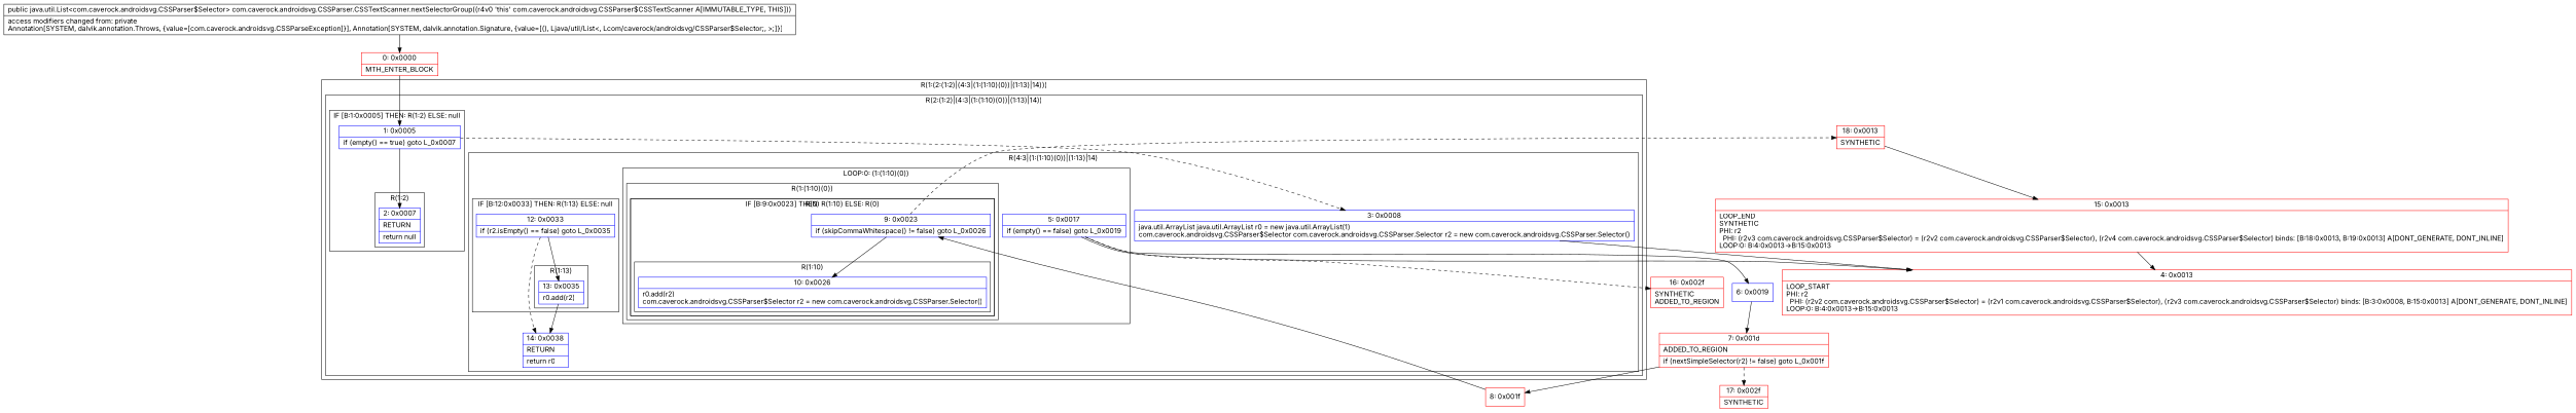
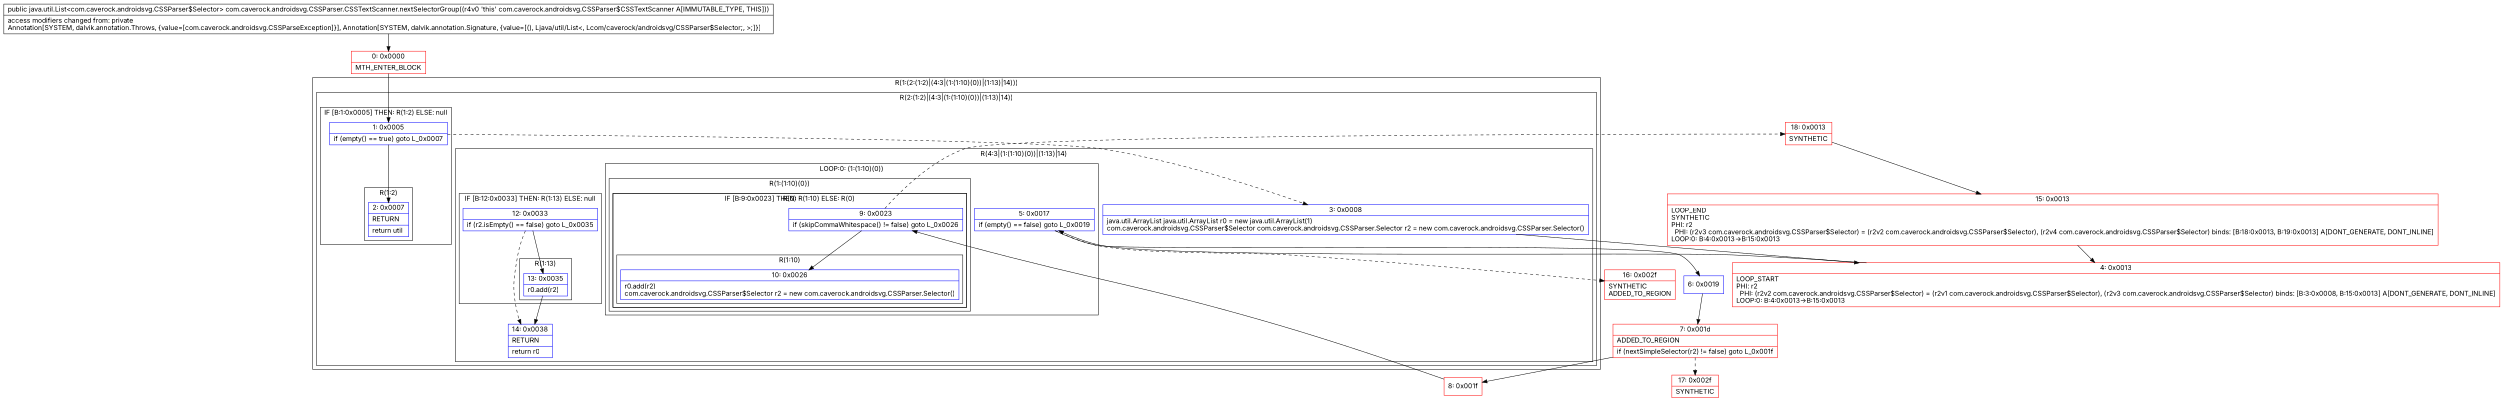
  digraph {
    fontname=Inter
    node [color=blue fontname=Inter shape=record]
    edge [fontname=Inter]
-   n1 [label="{2\:\ 0x0007|RETURN\l|return null\l}"]
+   n1 [label="{2\:\ 0x0007|RETURN\l|return util\l}"]
    n2 [label="{1\:\ 0x0005|if (empty() == true) goto L_0x0007\l}"]
    n3 [label="{10\:\ 0x0026|r0.add(r2)\lcom.caverock.androidsvg.CSSParser$Selector r2 = new com.caverock.androidsvg.CSSParser.Selector()\l}"]
    n4 [label="{9\:\ 0x0023|if (skipCommaWhitespace() != false) goto L_0x0026\l}"]
    n5 [label="{5\:\ 0x0017|if (empty() == false) goto L_0x0019\l}"]
    n6 [label="{13\:\ 0x0035|r0.add(r2)\l}"]
    n7 [label="{12\:\ 0x0033|if (r2.isEmpty() == false) goto L_0x0035\l}"]
    n8 [label="{3\:\ 0x0008|java.util.ArrayList java.util.ArrayList r0 = new java.util.ArrayList(1)\lcom.caverock.androidsvg.CSSParser$Selector com.caverock.androidsvg.CSSParser.Selector r2 = new com.caverock.androidsvg.CSSParser.Selector()\l}"]
    n9 [label="{14\:\ 0x0038|RETURN\l|return r0\l}"]
    n10 [color=red label="{18\:\ 0x0013|SYNTHETIC\l}"]
    n11 [label="{6\:\ 0x0019}"]
    n12 [color=red label="{16\:\ 0x002f|SYNTHETIC\lADDED_TO_REGION\l}"]
    n13 [color=red label="{4\:\ 0x0013|LOOP_START\lPHI: r2 \l  PHI: (r2v2 com.caverock.androidsvg.CSSParser$Selector) = (r2v1 com.caverock.androidsvg.CSSParser$Selector), (r2v3 com.caverock.androidsvg.CSSParser$Selector) binds: [B:3:0x0008, B:15:0x0013] A[DONT_GENERATE, DONT_INLINE]\lLOOP:0: B:4:0x0013\-\>B:15:0x0013\l}"]
    n14 [color=red label="{7\:\ 0x001d|ADDED_TO_REGION\l|if (nextSimpleSelector(r2) != false) goto L_0x001f\l}"]
    n15 [color=red label="{15\:\ 0x0013|LOOP_END\lSYNTHETIC\lPHI: r2 \l  PHI: (r2v3 com.caverock.androidsvg.CSSParser$Selector) = (r2v2 com.caverock.androidsvg.CSSParser$Selector), (r2v4 com.caverock.androidsvg.CSSParser$Selector) binds: [B:18:0x0013, B:19:0x0013] A[DONT_GENERATE, DONT_INLINE]\lLOOP:0: B:4:0x0013\-\>B:15:0x0013\l}"]
    n16 [color=red label="{0\:\ 0x0000|MTH_ENTER_BLOCK\l}"]
    n17 [color=red label="{8\:\ 0x001f}"]
    n18 [color=red label="{17\:\ 0x002f|SYNTHETIC\l}"]
    n19 [label="{public java.util.List\<com.caverock.androidsvg.CSSParser$Selector\> com.caverock.androidsvg.CSSParser.CSSTextScanner.nextSelectorGroup((r4v0 'this' com.caverock.androidsvg.CSSParser$CSSTextScanner A[IMMUTABLE_TYPE, THIS]))  | access modifiers changed from: private\lAnnotation[SYSTEM, dalvik.annotation.Throws, \{value=[com.caverock.androidsvg.CSSParseException]\}], Annotation[SYSTEM, dalvik.annotation.Signature, \{value=[(), Ljava\/util\/List\<, Lcom\/caverock\/androidsvg\/CSSParser$Selector;, \>;]\}]\l}" color=""]
    subgraph cluster_1 {
      label="R(1:(2:(1:2)|(4:3|(1:(1:10)(0))|(1:13)|14)))"
      subgraph cluster_2 {
        label="R(2:(1:2)|(4:3|(1:(1:10)(0))|(1:13)|14))"
        subgraph cluster_3 {
          label="IF [B:1:0x0005] THEN: R(1:2) ELSE: null"
          n2
          subgraph cluster_4 {
            label="R(1:2)"
            n1
          }
        }
        subgraph cluster_5 {
          label="R(4:3|(1:(1:10)(0))|(1:13)|14)"
          n8
          n9
          subgraph cluster_6 {
            label="LOOP:0: (1:(1:10)(0))"
            n5
            subgraph cluster_7 {
              label="R(1:(1:10)(0))"
              subgraph cluster_8 {
                label="IF [B:9:0x0023] THEN: R(1:10) ELSE: R(0)"
                n4
                subgraph cluster_9 {
                  label="R(1:10)"
                  n3
                }
                subgraph cluster_10 {
                  label="R(0)"
                }
              }
            }
          }
          subgraph cluster_11 {
            label="IF [B:12:0x0033] THEN: R(1:13) ELSE: null"
            n7
            subgraph cluster_12 {
              label="R(1:13)"
              n6
            }
          }
        }
      }
    }
    n2 -> n1
    n2 -> n8 [style=dashed]
    n4 -> n3
    n4 -> n10 [style=dashed]
    n5 -> n11
    n5 -> n12 [style=dashed]
    n6 -> n9
    n7 -> n6
    n7 -> n9 [style=dashed]
    n8 -> n13
    n10 -> n15
    n11 -> n14
-   n5 -> n13
+   n13 -> n5
    n14 -> n17
    n14 -> n18 [style=dashed]
    n15 -> n13
    n16 -> n2
    n17 -> n4
    n19 -> n16
  }
